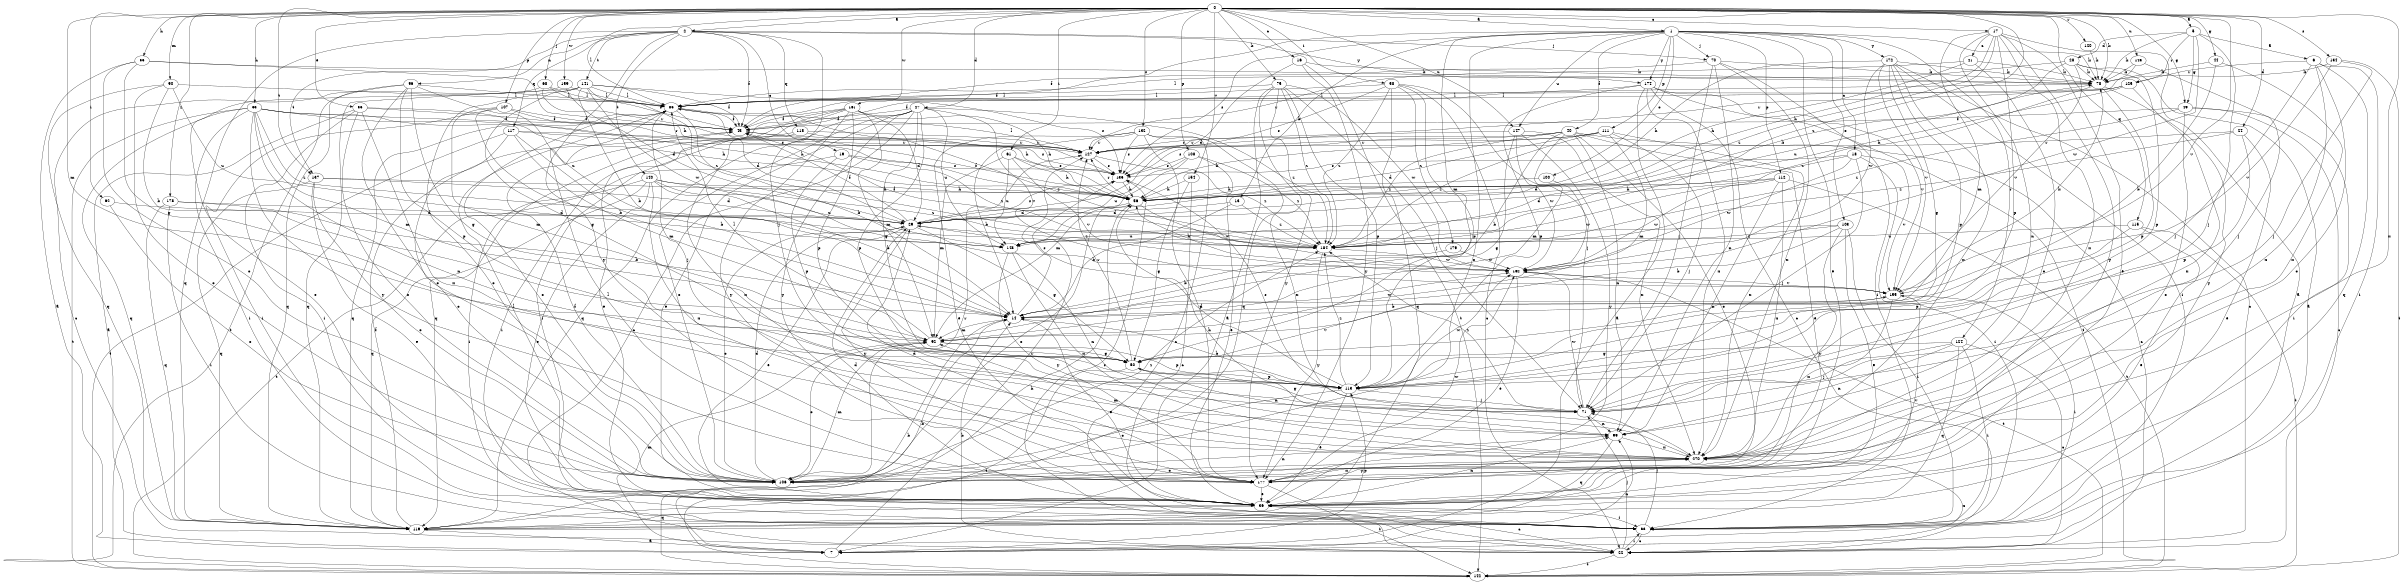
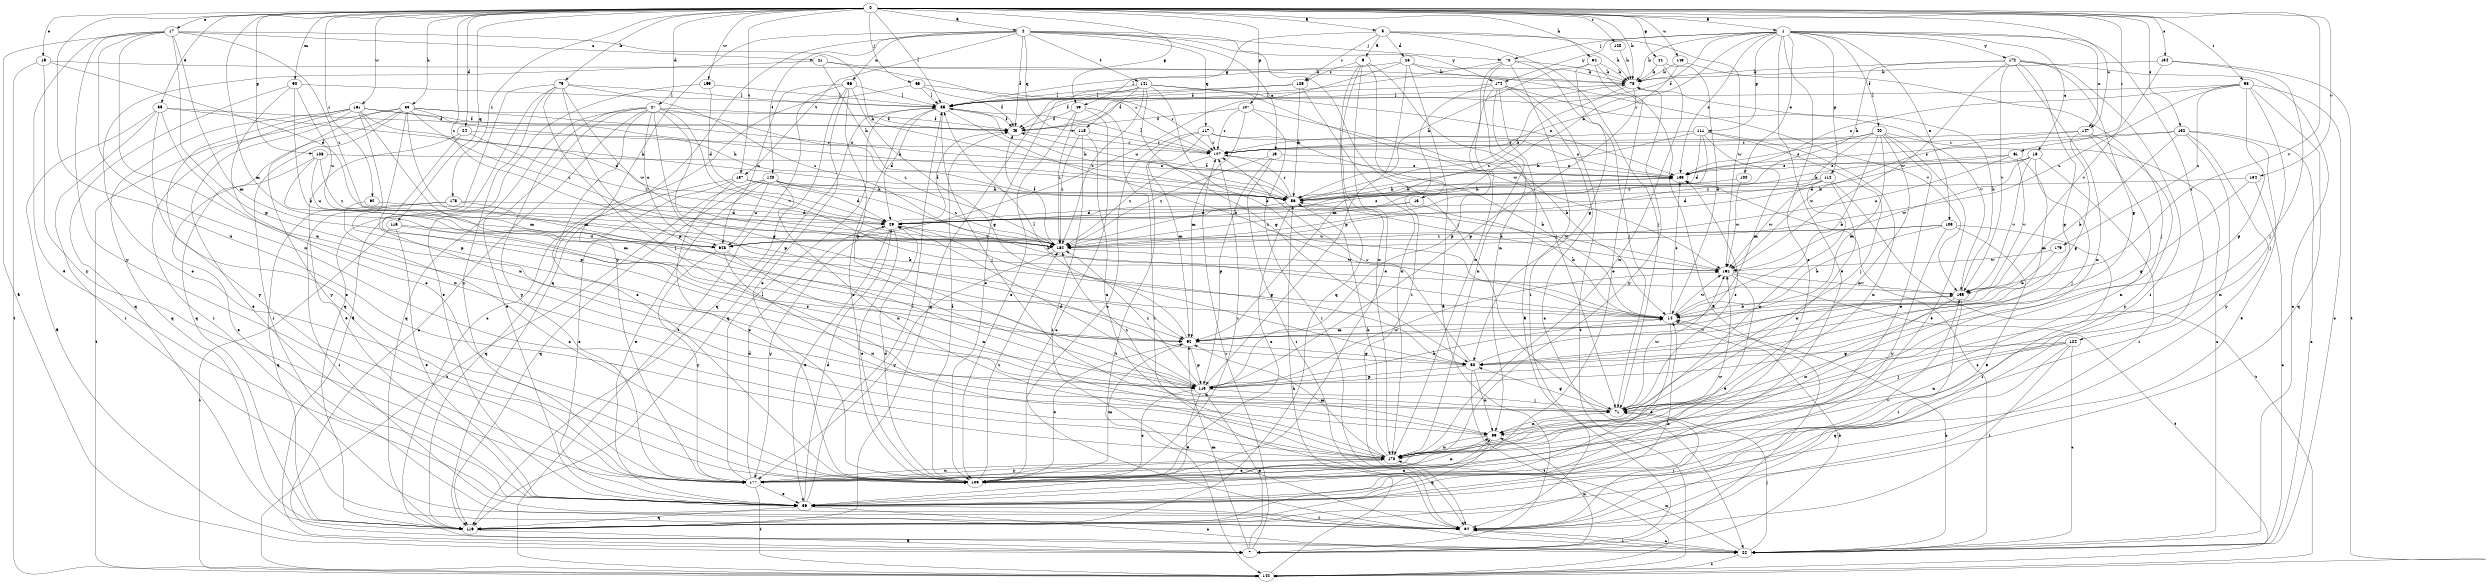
  strict digraph {
    0
    1
    2
    5
    16
    17
    24
    27
    35
    44
    49
    53
-   55
+   55 [label=54]
    58
    61
    62
    68
    75
    78
    85
    90
    92
    107
    108
    115
    120
    132
    134
    137
    143
    147
    154
    155
    159
    161
-   170 [label=270]
+   170
    178
    184
    13
    18
    36
    40
    43
    70
    100
    103
    106
    111
    112
    124
    135
    172
    174
    19
    71
    96
    117
    118
    119
    140
    141
    177
    6
    28
    125
    162
    29
    142
    7
    99
    113
    21
    56
    127
    22
    50
-   148
-   64 [label=63]
+   148 [label=648]
+   64
    14
    179
    0 -> 1 [label=a]
    0 -> 2 [label=a]
    0 -> 5 [label=a]
    0 -> 16 [label=c]
    0 -> 17 [label=c]
    0 -> 24 [label=d]
    0 -> 27 [label=d]
    0 -> 35 [label=e]
    0 -> 44 [label=g]
    0 -> 49 [label=g]
    0 -> 53 [label=h]
    0 -> 55 [label=h]
    0 -> 58 [label=i]
    0 -> 61 [label=i]
    0 -> 62 [label=i]
    0 -> 68 [label=j]
    0 -> 75 [label=k]
    0 -> 78 [label=k]
    0 -> 85 [label=l]
    0 -> 90 [label=m]
    0 -> 92 [label=m]
    0 -> 107 [label=p]
    0 -> 108 [label=p]
    0 -> 115 [label=q]
    0 -> 120 [label=r]
    0 -> 132 [label=s]
    0 -> 134 [label=s]
    0 -> 137 [label=t]
    0 -> 143 [label=u]
    0 -> 147 [label=u]
    0 -> 154 [label=v]
    0 -> 155 [label=v]
    0 -> 159 [label=w]
    0 -> 161 [label=w]
    0 -> 170 [label=x]
    0 -> 178 [label=z]
    0 -> 184 [label=z]
    1 -> 78 [label=k]
-   1 -> 92 [label=m]
+   174 -> 92 [label=m]
    1 -> 147 [label=u]
    1 -> 13 [label=b]
    1 -> 18 [label=c]
    1 -> 36 [label=e]
    1 -> 40 [label=f]
    1 -> 43 [label=f]
    1 -> 70 [label=j]
    1 -> 100 [label=o]
    1 -> 103 [label=o]
    1 -> 106 [label=o]
    1 -> 111 [label=p]
    1 -> 112 [label=p]
    1 -> 124 [label=r]
    1 -> 135 [label=s]
    1 -> 172 [label=y]
    1 -> 174 [label=y]
    2 -> 137 [label=t]
    2 -> 43 [label=f]
    2 -> 70 [label=j]
    2 -> 174 [label=y]
    2 -> 19 [label=c]
    2 -> 71 [label=j]
    2 -> 96 [label=n]
    2 -> 117 [label=q]
    2 -> 118 [label=q]
    2 -> 119 [label=q]
    2 -> 140 [label=t]
    2 -> 141 [label=t]
    2 -> 177 [label=y]
    5 -> 49 [label=g]
    5 -> 78 [label=k]
    5 -> 71 [label=j]
    5 -> 6 [label=a]
    5 -> 28 [label=d]
    5 -> 125 [label=r]
    5 -> 162 [label=w]
    16 -> 78 [label=k]
    16 -> 177 [label=y]
    16 -> 29 [label=d]
    16 -> 142 [label=t]
    17 -> 92 [label=m]
    17 -> 170 [label=x]
    17 -> 184 [label=z]
    17 -> 36 [label=e]
    17 -> 177 [label=y]
    17 -> 7 [label=a]
    17 -> 99 [label=n]
    17 -> 113 [label=p]
    17 -> 21 [label=c]
    17 -> 56 [label=h]
    24 -> 184 [label=z]
    24 -> 36 [label=e]
    24 -> 113 [label=p]
    24 -> 127 [label=r]
    27 -> 155 [label=v]
    27 -> 184 [label=z]
    27 -> 36 [label=e]
    27 -> 43 [label=f]
    27 -> 106 [label=o]
    27 -> 119 [label=q]
    27 -> 177 [label=y]
    27 -> 113 [label=p]
    27 -> 22 [label=c]
    27 -> 50 [label=g]
    27 -> 148 [label=u]
    35 -> 170 [label=x]
    35 -> 43 [label=f]
    35 -> 106 [label=o]
    35 -> 7 [label=a]
    35 -> 56 [label=h]
    35 -> 64 [label=i]
    44 -> 78 [label=k]
    44 -> 170 [label=x]
    44 -> 14 [label=b]
    49 -> 184 [label=z]
    49 -> 43 [label=f]
    49 -> 106 [label=o]
    49 -> 22 [label=c]
    49 -> 64 [label=i]
    53 -> 92 [label=m]
    53 -> 184 [label=z]
    53 -> 43 [label=f]
    53 -> 135 [label=s]
    53 -> 119 [label=q]
    53 -> 177 [label=y]
    53 -> 142 [label=t]
    53 -> 99 [label=n]
    53 -> 56 [label=h]
    53 -> 64 [label=i]
    55 -> 78 [label=k]
    55 -> 106 [label=o]
    55 -> 7 [label=a]
    55 -> 56 [label=h]
    55 -> 50 [label=g]
    58 -> 85 [label=l]
    58 -> 184 [label=z]
    58 -> 135 [label=s]
    58 -> 71 [label=j]
    58 -> 119 [label=q]
    58 -> 113 [label=p]
    58 -> 22 [label=c]
    58 -> 179 [label=z]
    61 -> 92 [label=m]
    61 -> 155 [label=v]
    61 -> 135 [label=s]
    61 -> 56 [label=h]
    61 -> 148 [label=u]
    62 -> 106 [label=o]
    62 -> 29 [label=d]
    68 -> 85 [label=l]
    68 -> 43 [label=f]
    68 -> 127 [label=r]
    68 -> 22 [label=c]
    75 -> 85 [label=l]
    75 -> 184 [label=z]
    75 -> 71 [label=j]
    75 -> 119 [label=q]
    75 -> 177 [label=y]
    75 -> 162 [label=w]
    75 -> 7 [label=a]
    75 -> 113 [label=p]
    78 -> 85 [label=l]
    78 -> 184 [label=z]
    78 -> 177 [label=y]
    78 -> 113 [label=p]
    85 -> 43 [label=f]
    85 -> 106 [label=o]
    85 -> 71 [label=j]
    85 -> 119 [label=q]
    85 -> 29 [label=d]
    85 -> 56 [label=h]
    85 -> 14 [label=b]
    90 -> 85 [label=l]
    90 -> 106 [label=o]
    90 -> 119 [label=q]
    90 -> 148 [label=u]
    90 -> 14 [label=b]
    92 -> 85 [label=l]
    92 -> 106 [label=o]
    92 -> 113 [label=p]
    92 -> 50 [label=g]
    107 -> 92 [label=m]
    107 -> 43 [label=f]
    107 -> 127 [label=r]
    107 -> 64 [label=i]
    107 -> 14 [label=b]
    108 -> 92 [label=m]
    108 -> 184 [label=z]
    108 -> 36 [label=e]
    108 -> 135 [label=s]
    108 -> 148 [label=u]
    115 -> 36 [label=e]
    115 -> 142 [label=t]
-   115 -> 113 [label=p]
+   115 -> 113 [label=s]
    115 -> 148 [label=u]
    120 -> 78 [label=k]
    132 -> 170 [label=x]
    132 -> 36 [label=e]
    132 -> 135 [label=s]
    132 -> 177 [label=y]
    132 -> 127 [label=r]
    132 -> 22 [label=c]
    132 -> 14 [label=b]
    134 -> 78 [label=k]
    134 -> 155 [label=v]
    134 -> 71 [label=j]
    134 -> 142 [label=t]
    137 -> 36 [label=e]
    137 -> 106 [label=o]
    137 -> 119 [label=q]
    137 -> 29 [label=d]
    137 -> 56 [label=h]
    143 -> 78 [label=k]
    143 -> 71 [label=j]
    143 -> 127 [label=r]
    147 -> 170 [label=x]
    147 -> 177 [label=y]
    147 -> 162 [label=w]
    147 -> 127 [label=r]
    147 -> 50 [label=g]
    154 -> 56 [label=h]
    154 -> 22 [label=c]
    154 -> 50 [label=g]
    155 -> 78 [label=k]
    155 -> 170 [label=x]
    155 -> 64 [label=i]
    155 -> 14 [label=b]
    159 -> 85 [label=l]
    159 -> 36 [label=e]
    159 -> 29 [label=d]
    161 -> 92 [label=m]
    161 -> 36 [label=e]
    161 -> 43 [label=f]
    161 -> 119 [label=q]
    161 -> 177 [label=y]
    161 -> 29 [label=d]
    161 -> 113 [label=p]
    161 -> 56 [label=h]
    161 -> 64 [label=i]
    170 -> 92 [label=m]
    170 -> 106 [label=o]
    170 -> 177 [label=y]
    170 -> 56 [label=h]
    178 -> 119 [label=q]
    178 -> 29 [label=d]
    178 -> 64 [label=i]
    178 -> 14 [label=b]
    184 -> 43 [label=f]
    184 -> 177 [label=y]
    184 -> 162 [label=w]
    13 -> 184 [label=z]
    13 -> 29 [label=d]
    13 -> 14 [label=b]
    18 -> 155 [label=v]
    18 -> 135 [label=s]
    18 -> 71 [label=j]
    18 -> 162 [label=w]
    18 -> 29 [label=d]
    18 -> 64 [label=i]
    36 -> 85 [label=l]
    36 -> 155 [label=v]
    36 -> 119 [label=q]
    36 -> 29 [label=d]
    36 -> 99 [label=n]
    36 -> 22 [label=c]
    36 -> 64 [label=i]
    40 -> 92 [label=m]
    40 -> 184 [label=z]
    40 -> 36 [label=e]
    40 -> 106 [label=o]
    40 -> 135 [label=s]
    40 -> 99 [label=n]
    40 -> 127 [label=r]
    40 -> 22 [label=c]
    40 -> 14 [label=b]
    43 -> 127 [label=r]
    70 -> 78 [label=k]
    70 -> 170 [label=x]
    70 -> 43 [label=f]
    70 -> 71 [label=j]
    70 -> 99 [label=n]
    70 -> 64 [label=i]
    100 -> 162 [label=w]
    100 -> 56 [label=h]
    103 -> 184 [label=z]
    103 -> 36 [label=e]
    103 -> 177 [label=y]
    103 -> 148 [label=u]
    103 -> 64 [label=i]
    103 -> 14 [label=b]
    106 -> 92 [label=m]
    106 -> 184 [label=z]
    106 -> 43 [label=f]
    106 -> 29 [label=d]
    106 -> 99 [label=n]
    106 -> 127 [label=r]
    111 -> 92 [label=m]
    111 -> 170 [label=x]
    111 -> 184 [label=z]
    111 -> 71 [label=j]
    111 -> 29 [label=d]
    111 -> 56 [label=h]
    111 -> 127 [label=r]
    112 -> 170 [label=x]
    112 -> 162 [label=w]
    112 -> 29 [label=d]
    112 -> 142 [label=t]
    112 -> 99 [label=n]
    112 -> 56 [label=h]
    124 -> 71 [label=j]
    124 -> 119 [label=q]
    124 -> 99 [label=n]
    124 -> 22 [label=c]
    124 -> 50 [label=g]
    124 -> 64 [label=i]
    135 -> 56 [label=h]
    172 -> 78 [label=k]
    172 -> 155 [label=v]
    172 -> 170 [label=x]
    172 -> 162 [label=w]
    172 -> 113 [label=p]
    172 -> 56 [label=h]
    172 -> 22 [label=c]
    172 -> 50 [label=g]
    172 -> 64 [label=i]
    174 -> 85 [label=l]
    174 -> 155 [label=v]
    174 -> 170 [label=x]
    174 -> 142 [label=t]
    174 -> 7 [label=a]
    174 -> 113 [label=p]
    174 -> 22 [label=c]
    19 -> 184 [label=z]
    19 -> 135 [label=s]
    19 -> 113 [label=p]
    19 -> 64 [label=i]
    71 -> 184 [label=z]
    71 -> 135 [label=s]
    71 -> 162 [label=w]
    71 -> 99 [label=n]
    71 -> 50 [label=g]
    96 -> 85 [label=l]
    96 -> 106 [label=o]
    96 -> 119 [label=q]
    96 -> 142 [label=t]
    96 -> 113 [label=p]
    96 -> 50 [label=g]
    96 -> 148 [label=u]
    117 -> 92 [label=m]
    117 -> 106 [label=o]
    117 -> 135 [label=s]
    117 -> 142 [label=t]
    117 -> 127 [label=r]
    117 -> 14 [label=b]
    118 -> 170 [label=x]
    118 -> 184 [label=z]
    118 -> 127 [label=r]
    118 -> 64 [label=i]
-   119 -> 43 [label=f]
    119 -> 7 [label=a]
    119 -> 14 [label=b]
    140 -> 170 [label=x]
    140 -> 184 [label=z]
    140 -> 36 [label=e]
    140 -> 119 [label=q]
    140 -> 142 [label=t]
    140 -> 56 [label=h]
    140 -> 148 [label=u]
    140 -> 14 [label=b]
    141 -> 85 [label=l]
    141 -> 184 [label=z]
-   141 -> 43 [label=f]
+   141 -> 118 [label=f]
    141 -> 106 [label=o]
    141 -> 135 [label=s]
    141 -> 119 [label=q]
    141 -> 162 [label=w]
    141 -> 50 [label=g]
    141 -> 14 [label=b]
    177 -> 85 [label=l]
    177 -> 170 [label=x]
    177 -> 36 [label=e]
    177 -> 162 [label=w]
    177 -> 29 [label=d]
    177 -> 142 [label=t]
    6 -> 170 [label=x]
    6 -> 106 [label=o]
    6 -> 71 [label=j]
    6 -> 119 [label=q]
    6 -> 125 [label=r]
    6 -> 64 [label=i]
    28 -> 78 [label=k]
    28 -> 85 [label=l]
    28 -> 155 [label=v]
    28 -> 7 [label=a]
    28 -> 113 [label=p]
    28 -> 148 [label=u]
    125 -> 85 [label=l]
    125 -> 170 [label=x]
    125 -> 43 [label=f]
    125 -> 56 [label=h]
    162 -> 155 [label=v]
    162 -> 36 [label=e]
    162 -> 142 [label=t]
    162 -> 56 [label=h]
    29 -> 184 [label=z]
    29 -> 36 [label=e]
    29 -> 43 [label=f]
    29 -> 106 [label=o]
    29 -> 135 [label=s]
    29 -> 177 [label=y]
    29 -> 50 [label=g]
    142 -> 56 [label=h]
    7 -> 92 [label=m]
    7 -> 99 [label=n]
    7 -> 113 [label=p]
    7 -> 127 [label=r]
    7 -> 14 [label=b]
    99 -> 170 [label=x]
    99 -> 119 [label=q]
    113 -> 184 [label=z]
    113 -> 36 [label=e]
    113 -> 106 [label=o]
    113 -> 71 [label=j]
    113 -> 162 [label=w]
    113 -> 29 [label=d]
    113 -> 14 [label=b]
    21 -> 78 [label=k]
    21 -> 106 [label=o]
    21 -> 56 [label=h]
    21 -> 127 [label=r]
    56 -> 78 [label=k]
    56 -> 43 [label=f]
    56 -> 106 [label=o]
    56 -> 162 [label=w]
    56 -> 29 [label=d]
    56 -> 127 [label=r]
    127 -> 85 [label=l]
    127 -> 184 [label=z]
    127 -> 135 [label=s]
    22 -> 170 [label=x]
    22 -> 135 [label=s]
    22 -> 71 [label=j]
    22 -> 142 [label=t]
    22 -> 64 [label=i]
    22 -> 14 [label=b]
    50 -> 155 [label=v]
    50 -> 142 [label=t]
    50 -> 99 [label=n]
    50 -> 113 [label=p]
    50 -> 127 [label=r]
    148 -> 170 [label=x]
    148 -> 177 [label=y]
    148 -> 99 [label=n]
    64 -> 71 [label=j]
    64 -> 22 [label=c]
    14 -> 92 [label=m]
    14 -> 36 [label=e]
    14 -> 135 [label=s]
    14 -> 162 [label=w]
    179 -> 162 [label=w]
    179 -> 14 [label=b]
  }
